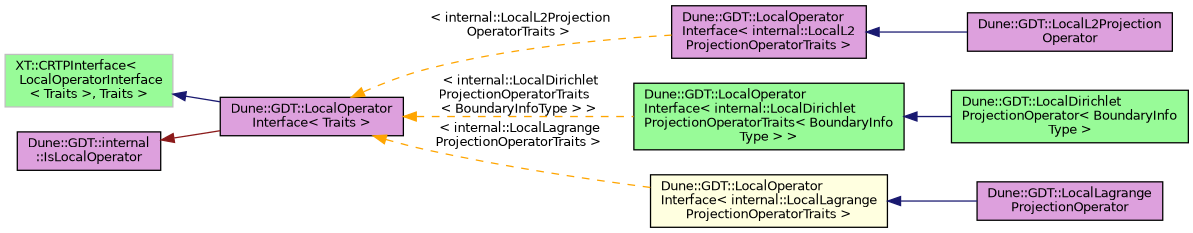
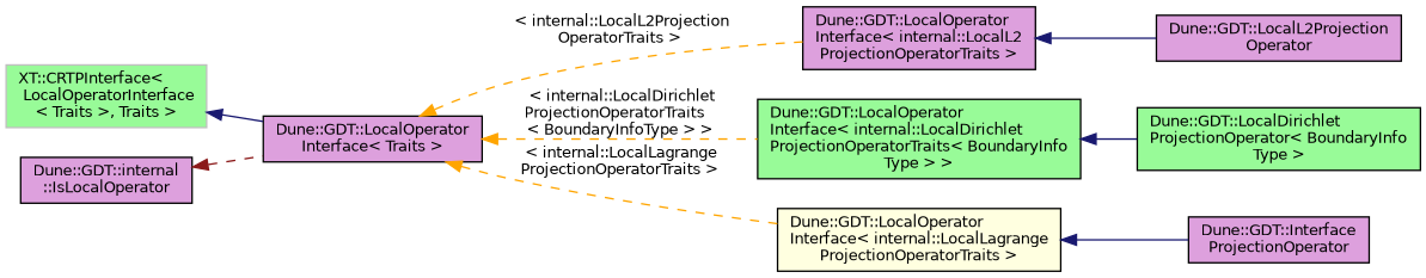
  digraph {
    rankdir=LR
    node [color=black fillcolor=plum fontname=Helvetica fontsize=10 shape=record style=filled]
    edge [color=midnightblue dir=back fontname=Helvetica fontsize=10 labelfontname=Helvetica labelfontsize=10 style=solid]
    n1 [fontcolor=black height=0.2 label="Dune::GDT::LocalOperator\lInterface\< Traits \>" width=0.4]
    n2 [height=0.2 label="Dune::GDT::LocalOperator\lInterface\< internal::LocalL2\lProjectionOperatorTraits \>" width=0.4]
    n3 [fillcolor=palegreen height=0.2 label="Dune::GDT::LocalOperator\lInterface\< internal::LocalDirichlet\lProjectionOperatorTraits\< BoundaryInfo\lType \> \>" width=0.4]
    n4 [fillcolor=lightyellow height=0.2 label="Dune::GDT::LocalOperator\lInterface\< internal::LocalLagrange\lProjectionOperatorTraits \>" width=0.4]
    n5 [height=0.2 label="Dune::GDT::LocalL2Projection\lOperator" width=0.4]
    n6 [fillcolor=palegreen height=0.2 label="Dune::GDT::LocalDirichlet\lProjectionOperator\< BoundaryInfo\lType \>" width=0.4]
-   n7 [height=0.2 label="Dune::GDT::LocalLagrange\lProjectionOperator" width=0.4]
+   n7 [height=0.2 label="Dune::GDT::Interface\lProjectionOperator" width=0.4]
    n8 [color=grey75 fillcolor=palegreen height=0.2 label="XT::CRTPInterface\<\l LocalOperatorInterface\l\< Traits \>, Traits \>" width=0.4]
    n9 [height=0.2 label="Dune::GDT::internal\l::IsLocalOperator" width=0.4]
    n1 -> n2 [color=orange label=" \< internal::LocalL2Projection\lOperatorTraits \>" style=dashed]
    n1 -> n3 [color=orange label=" \< internal::LocalDirichlet\lProjectionOperatorTraits\l\< BoundaryInfoType \> \>" style=dashed]
    n1 -> n4 [color=orange label=" \< internal::LocalLagrange\lProjectionOperatorTraits \>" style=dashed]
    n2 -> n5
    n3 -> n6
    n4 -> n7
    n8 -> n1
-   n9 -> n1 [color=firebrick4]
+   n9 -> n1 [color=firebrick4 style=dashed]
  }
